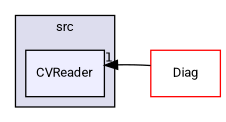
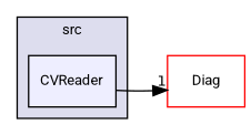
  digraph {
    compound=true
    rankdir=LR
    fontname=Roboto
    node [fontname=Roboto fontsize=10 shape=box style=filled]
    n1 [fillcolor="#eeeeff" label=CVReader pencolor=black]
    n2 [color=red fillcolor=white label=Diag]
    subgraph cluster_1 {
      bgcolor="#ddddee"
      fontsize=10
      label=src
      pencolor=black
      n1
    }
-   n2 -> n1 [headlabel=1 labeldistance=1.5 labelfontname=Helvetica labelfontsize=10 fontname=Roboto]
+   n1 -> n2 [headlabel=1 labeldistance=1.5 labelfontname=Helvetica labelfontsize=10 fontname=Roboto]
  }
